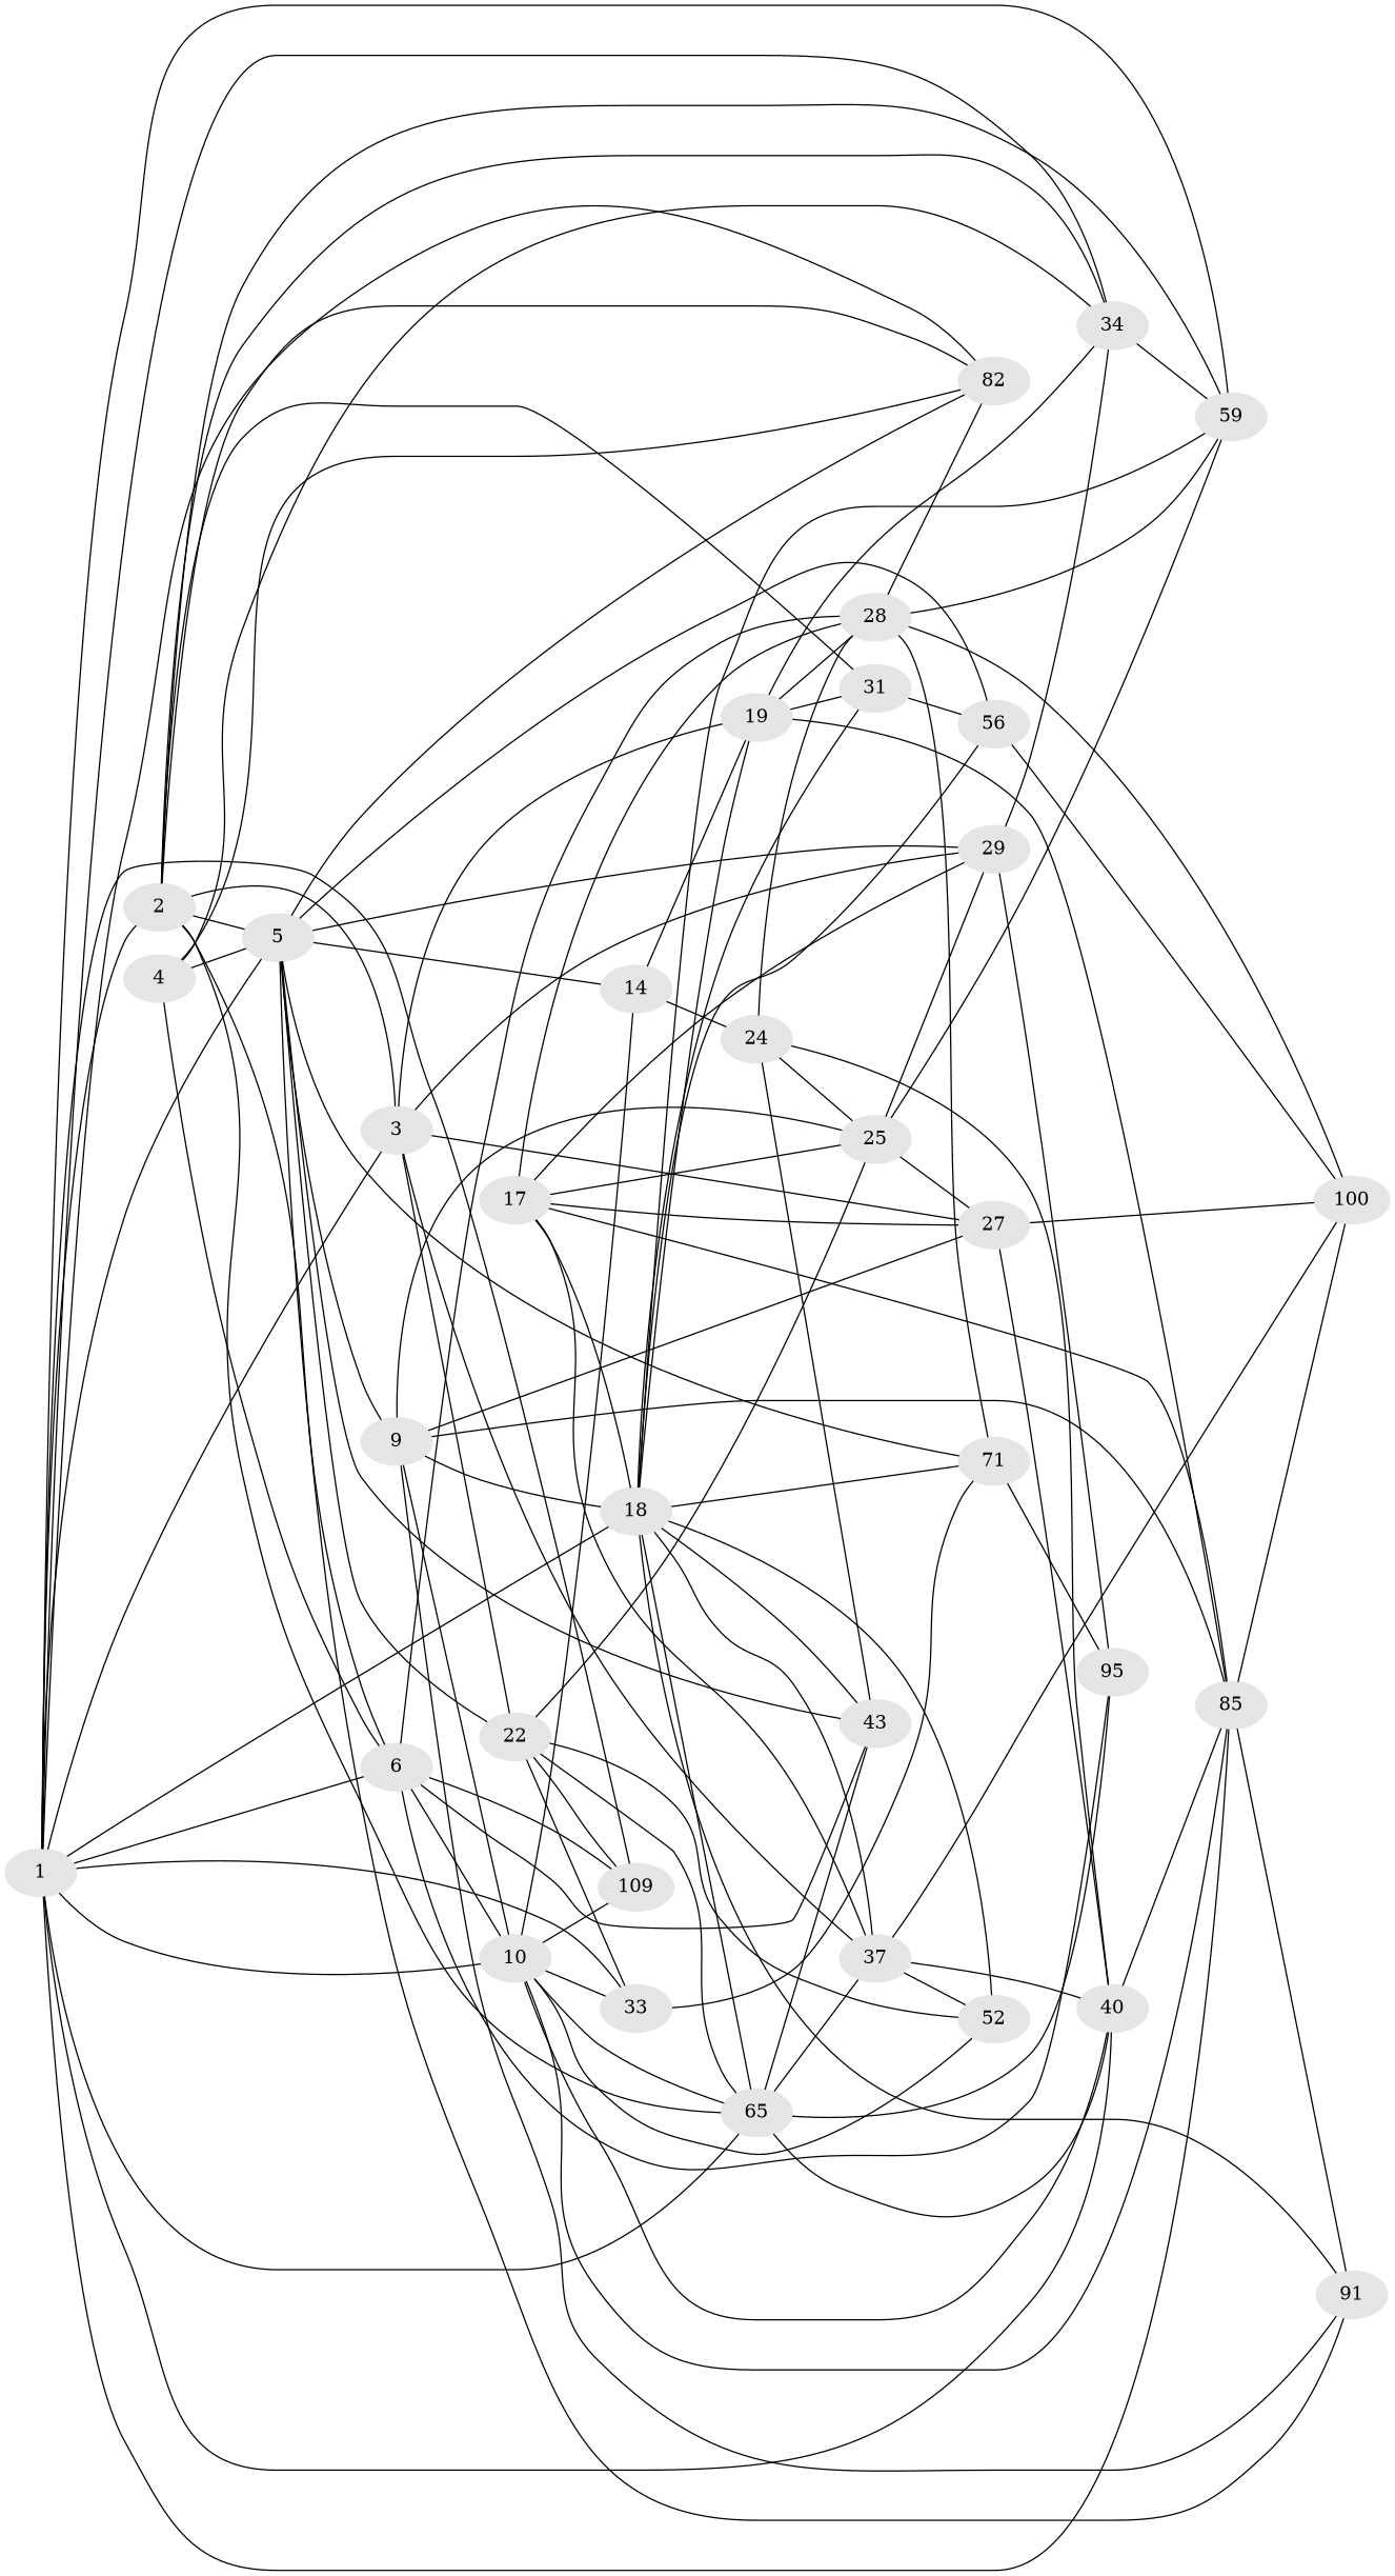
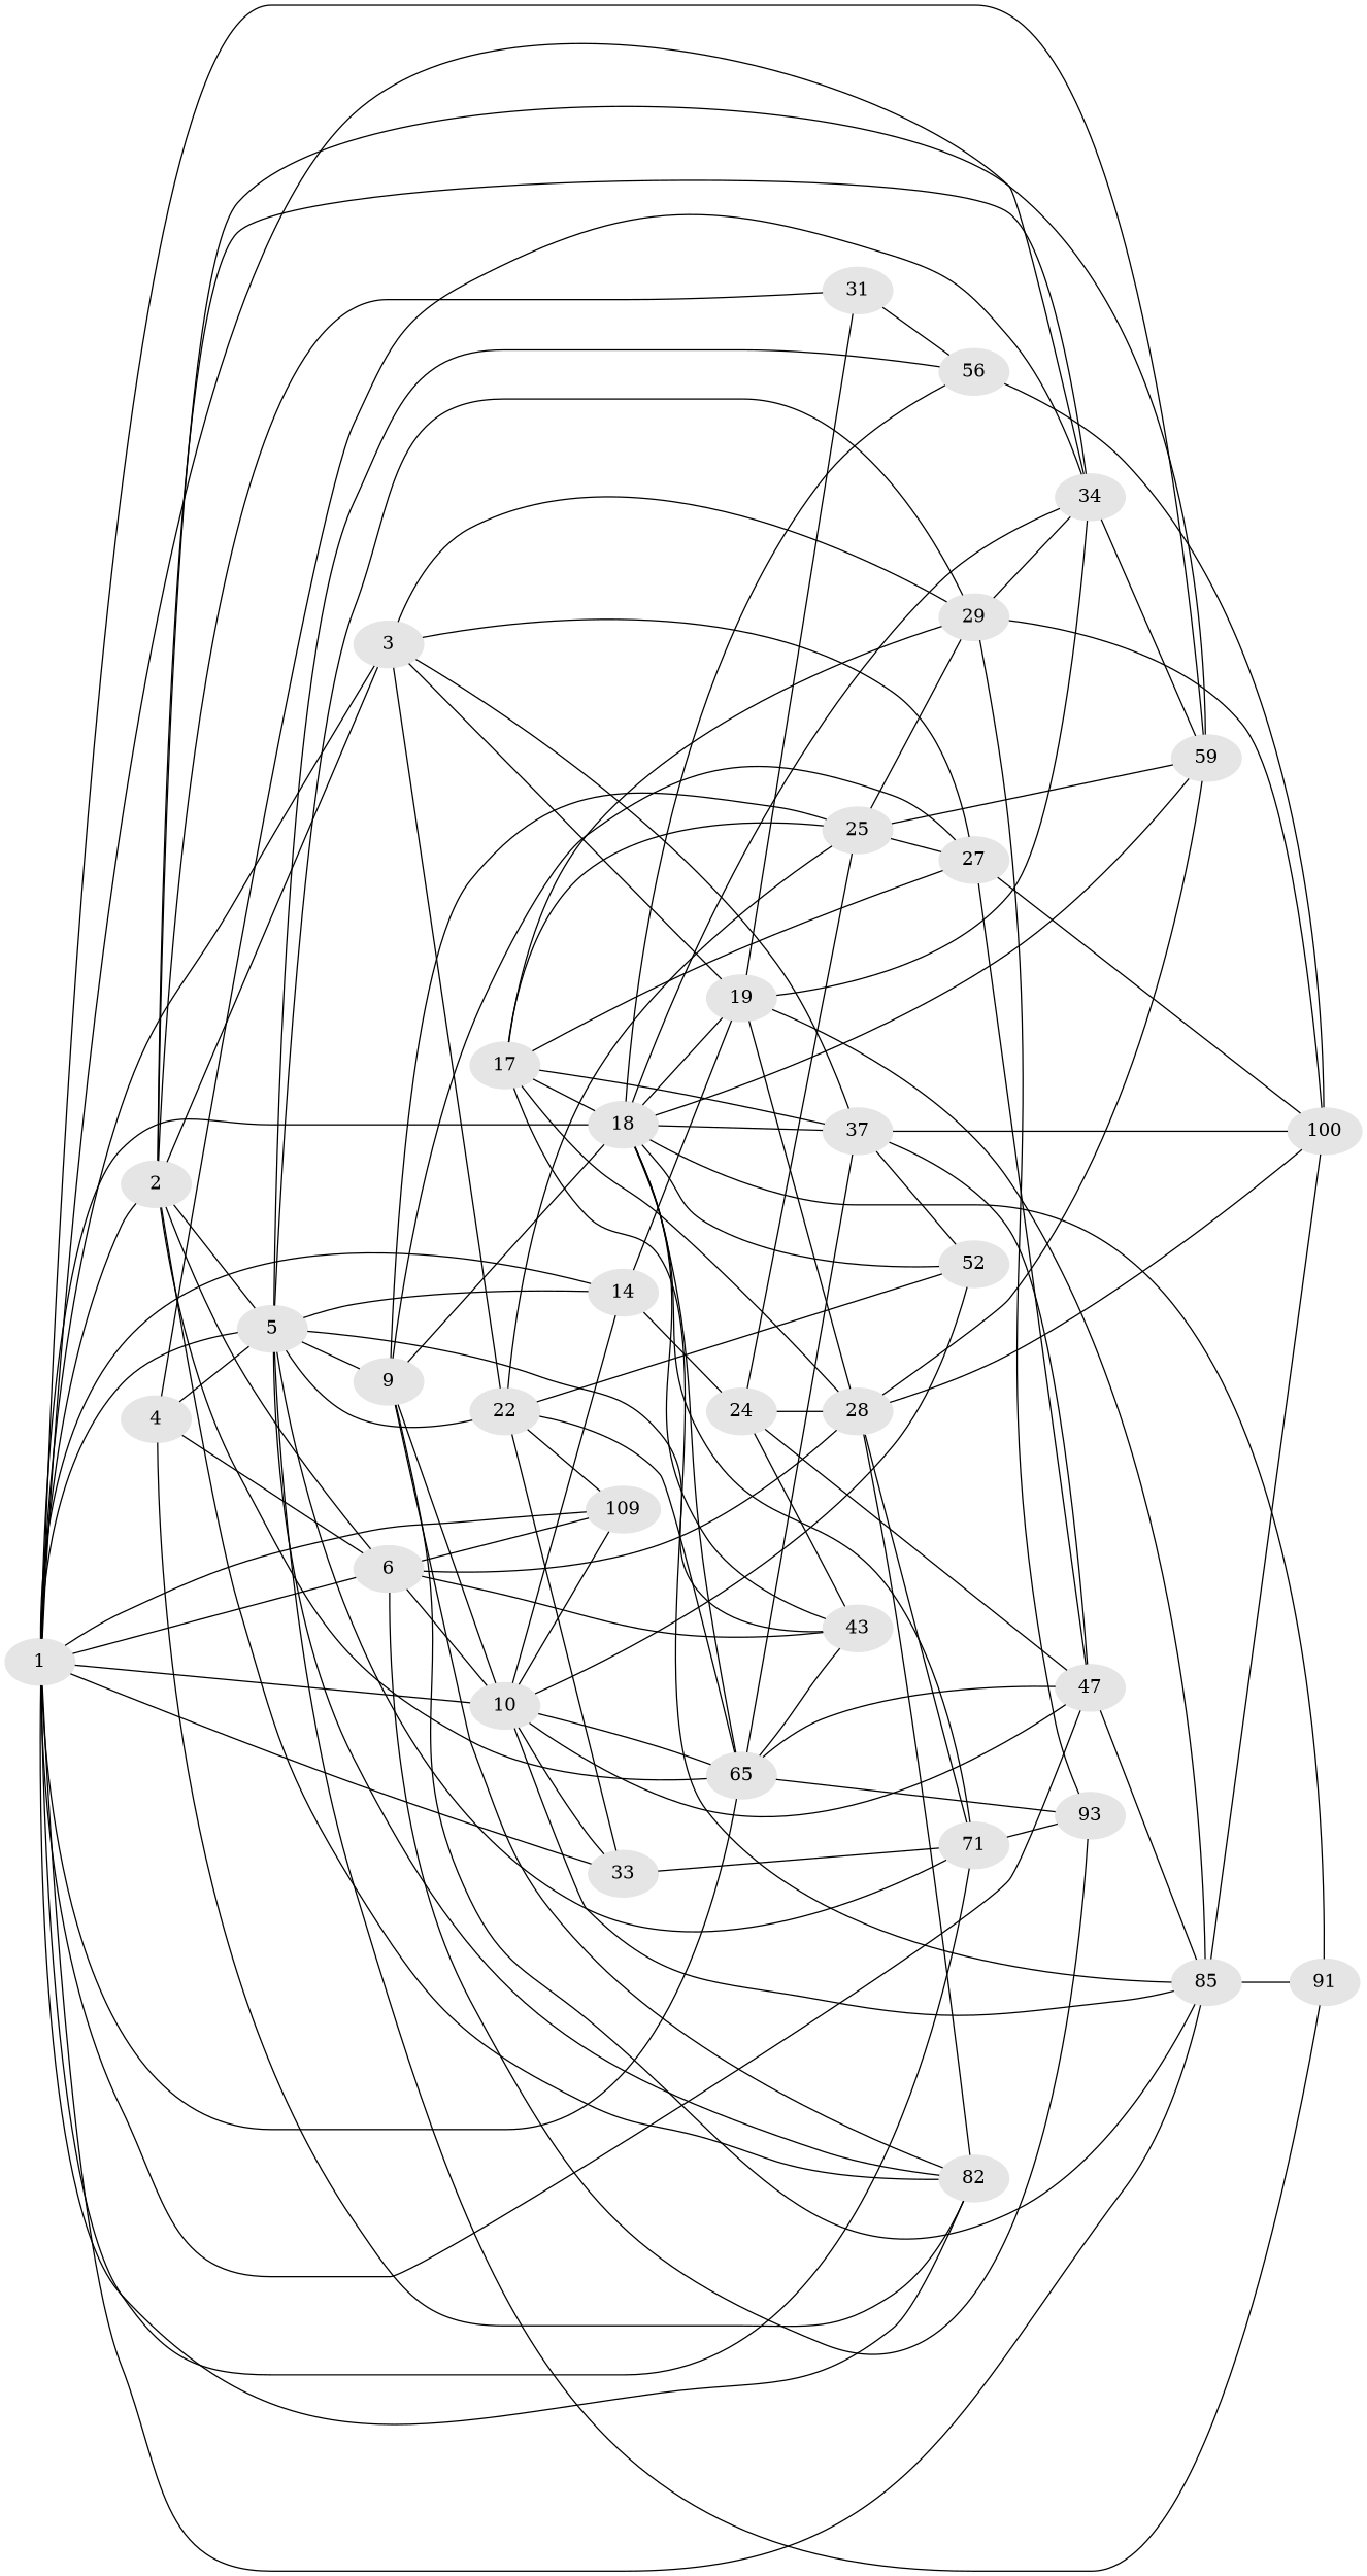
  graph {
    rankdir=LR
    node [color=gray90 style=filled]
    1 [super="+15+7"]
    2 [super="+86+71"]
    3 [super="+58+48+26"]
    5 [super="+16+13+8"]
    6 [super="+12+103"]
    10 [super="+54+53+64"]
    14 [super="+50+57"]
    18 [super="+38+30+39"]
    33 [super="+69"]
    34 [super="+62"]
    n11 [label=65 super="+102+88+42"]
-   40 [super="+74+66"]
+   40 [super="+74+66" label=47]
    59 [super="+110"]
    n14 [label=71 super="+94"]
    82 [super="+98"]
    85 [super="+90+116"]
    109
    31
    19 [super="+115+32"]
    22 [super="+97+23"]
    27 [super="+41"]
    29 [super="+80"]
    37 [super="+99"]
    9 [super="+21+47"]
    43 [super="+78+111"]
    56 [super="+113+101"]
    91
    28 [super="+72+61+36"]
-   93 [label=95]
+   93
    52
    24 [super="+55"]
    100 [super="+114"]
    25 [super="+65+46+96+77"]
    4
    17 [super="+20"]
    1 -- 2
    1 -- 3
    1 -- 5
    1 -- 6
    1 -- 10 [weight=2]
+   1 -- 14 [weight=2]
    1 -- 18
    1 -- 33
    1 -- 34
    1 -- n11 [weight=3]
    1 -- 40
    1 -- 59
+   1 -- n14
    1 -- 82
    1 -- 85
    1 -- 109
    2 -- 3
    2 -- 5 [weight=3]
    2 -- 6
    2 -- 34
    2 -- n11 [weight=2]
    2 -- 59
    2 -- 82
    2 -- 31
    3 -- 19
    3 -- 22
    3 -- 27
    3 -- 29
    3 -- 37 [weight=2]
    5 -- 14
    5 -- n14
    5 -- 82 [weight=2]
    5 -- 22 [weight=2]
    5 -- 29 [weight=2]
    5 -- 9
    5 -- 43
    5 -- 56 [weight=2]
    5 -- 91
    6 -- 10
    6 -- 109
    6 -- 43
    6 -- 28 [weight=3]
    6 -- 93
    10 -- 14 [weight=3]
    10 -- 33 [weight=3]
    10 -- n11
    10 -- 40
    10 -- 85
    10 -- 109
    10 -- 52
    14 -- 19
    14 -- 24
    18 -- n11
    18 -- 59
    18 -- n14
-   18 -- 31
+   18 -- 34
    18 -- 19 [weight=2]
    18 -- 37
    18 -- 43 [weight=2]
    18 -- 56 [weight=2]
    18 -- 91
    18 -- 52
    33 -- n14
    34 -- 59
    n11 -- 40 [weight=2]
    n11 -- 37
    n11 -- 43 [weight=2]
    n11 -- 93
    40 -- 85
    n14 -- 93
    85 -- 91
    85 -- 100
    31 -- 56
    19 -- 34
    19 -- 85
    19 -- 31
    19 -- 28
    22 -- 33
    22 -- n11
    22 -- 109
    22 -- 52
    22 -- 25 [weight=3]
    27 -- 40
    27 -- 100
    29 -- 34
    29 -- 93
+   29 -- 100
    37 -- 40
    37 -- 52
    37 -- 100
    9 -- 10
    9 -- 18
    9 -- 85
    9 -- 27
-   9 -- 91
+   9 -- 82
    9 -- 25 [weight=2]
    56 -- 100
    28 -- 59
    28 -- n14
    28 -- 82
    28 -- 100
    24 -- 40
    24 -- 43 [weight=2]
    24 -- 28
    24 -- 25
    25 -- 59
    25 -- 27
    25 -- 29
    4 -- 5
    4 -- 6
    4 -- 34
    4 -- 82
    17 -- 18 [weight=2]
    17 -- 85
    17 -- 27
    17 -- 29
    17 -- 37
    17 -- 28
    17 -- 25
  }
